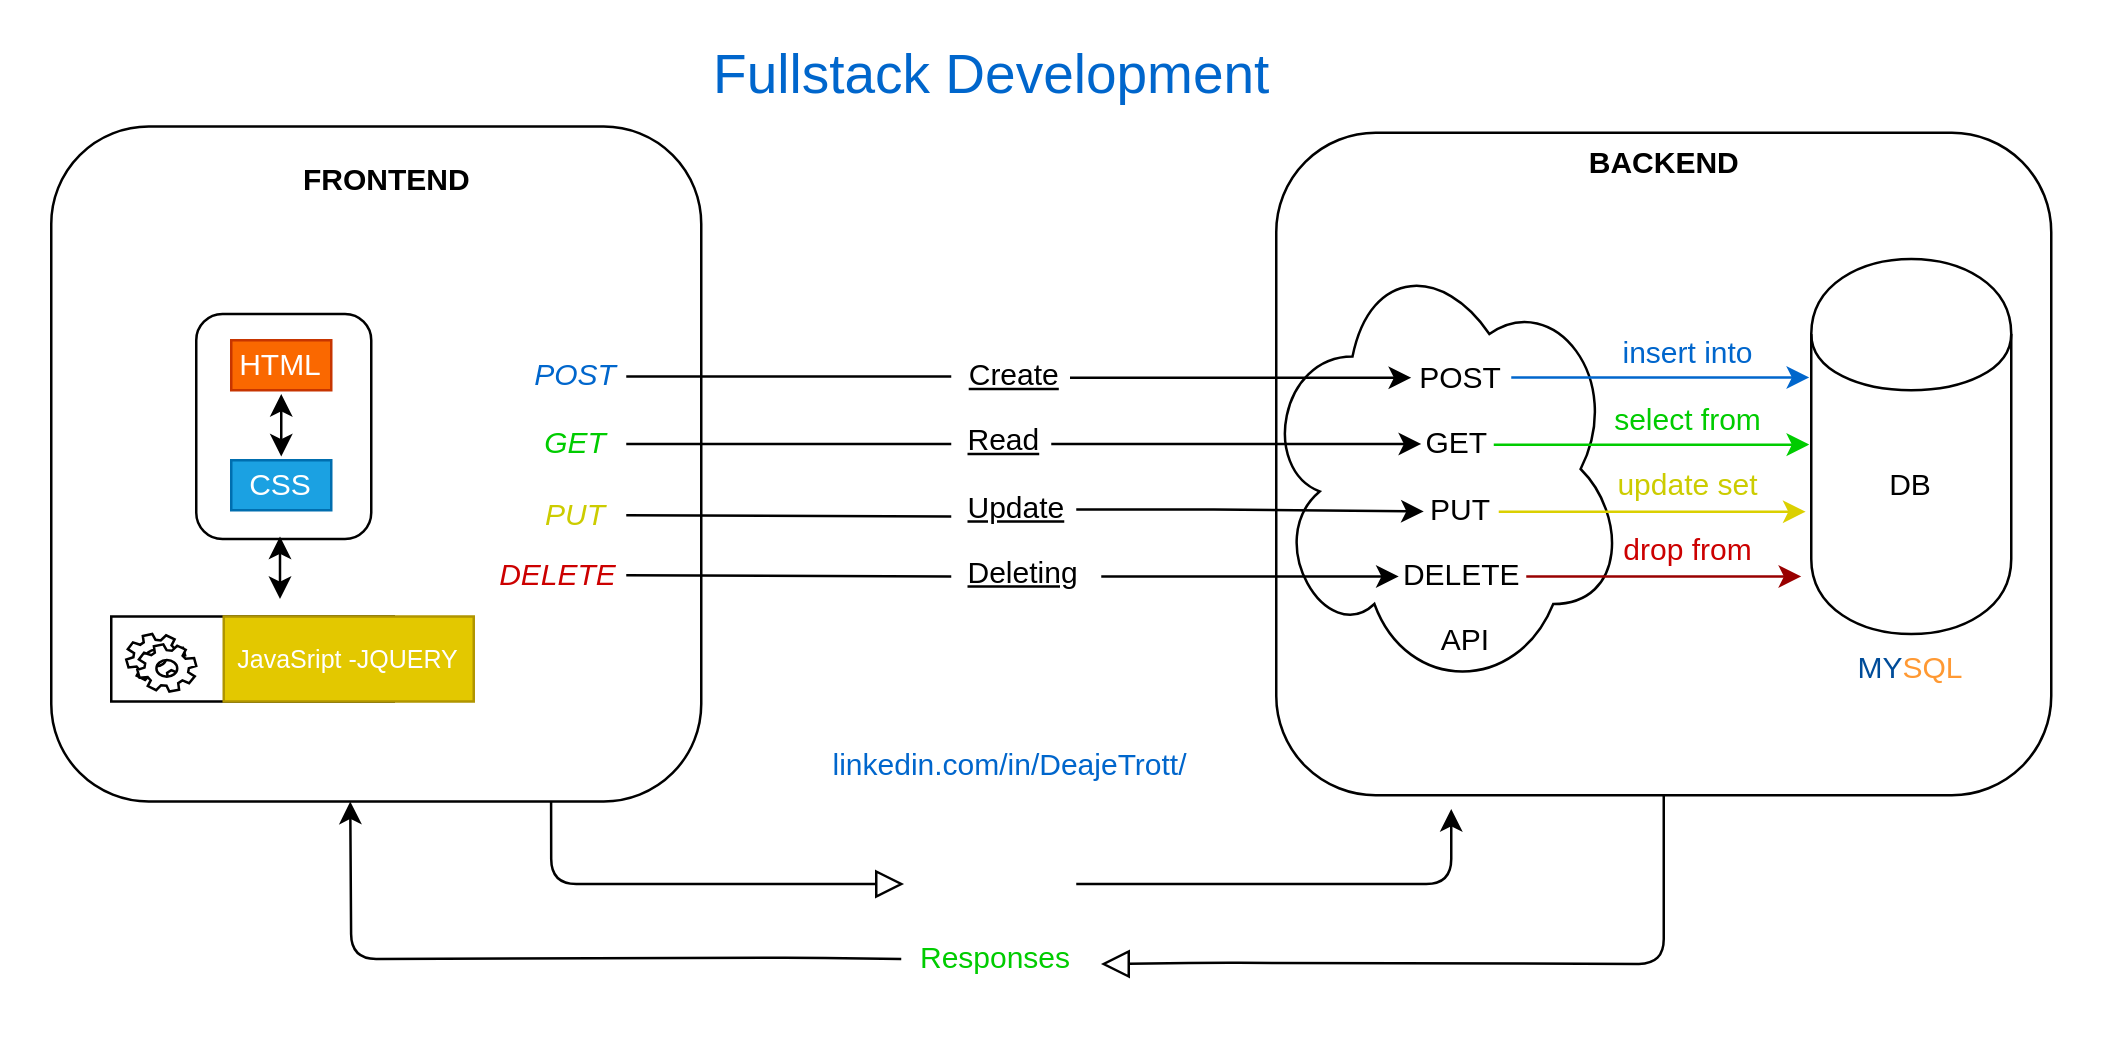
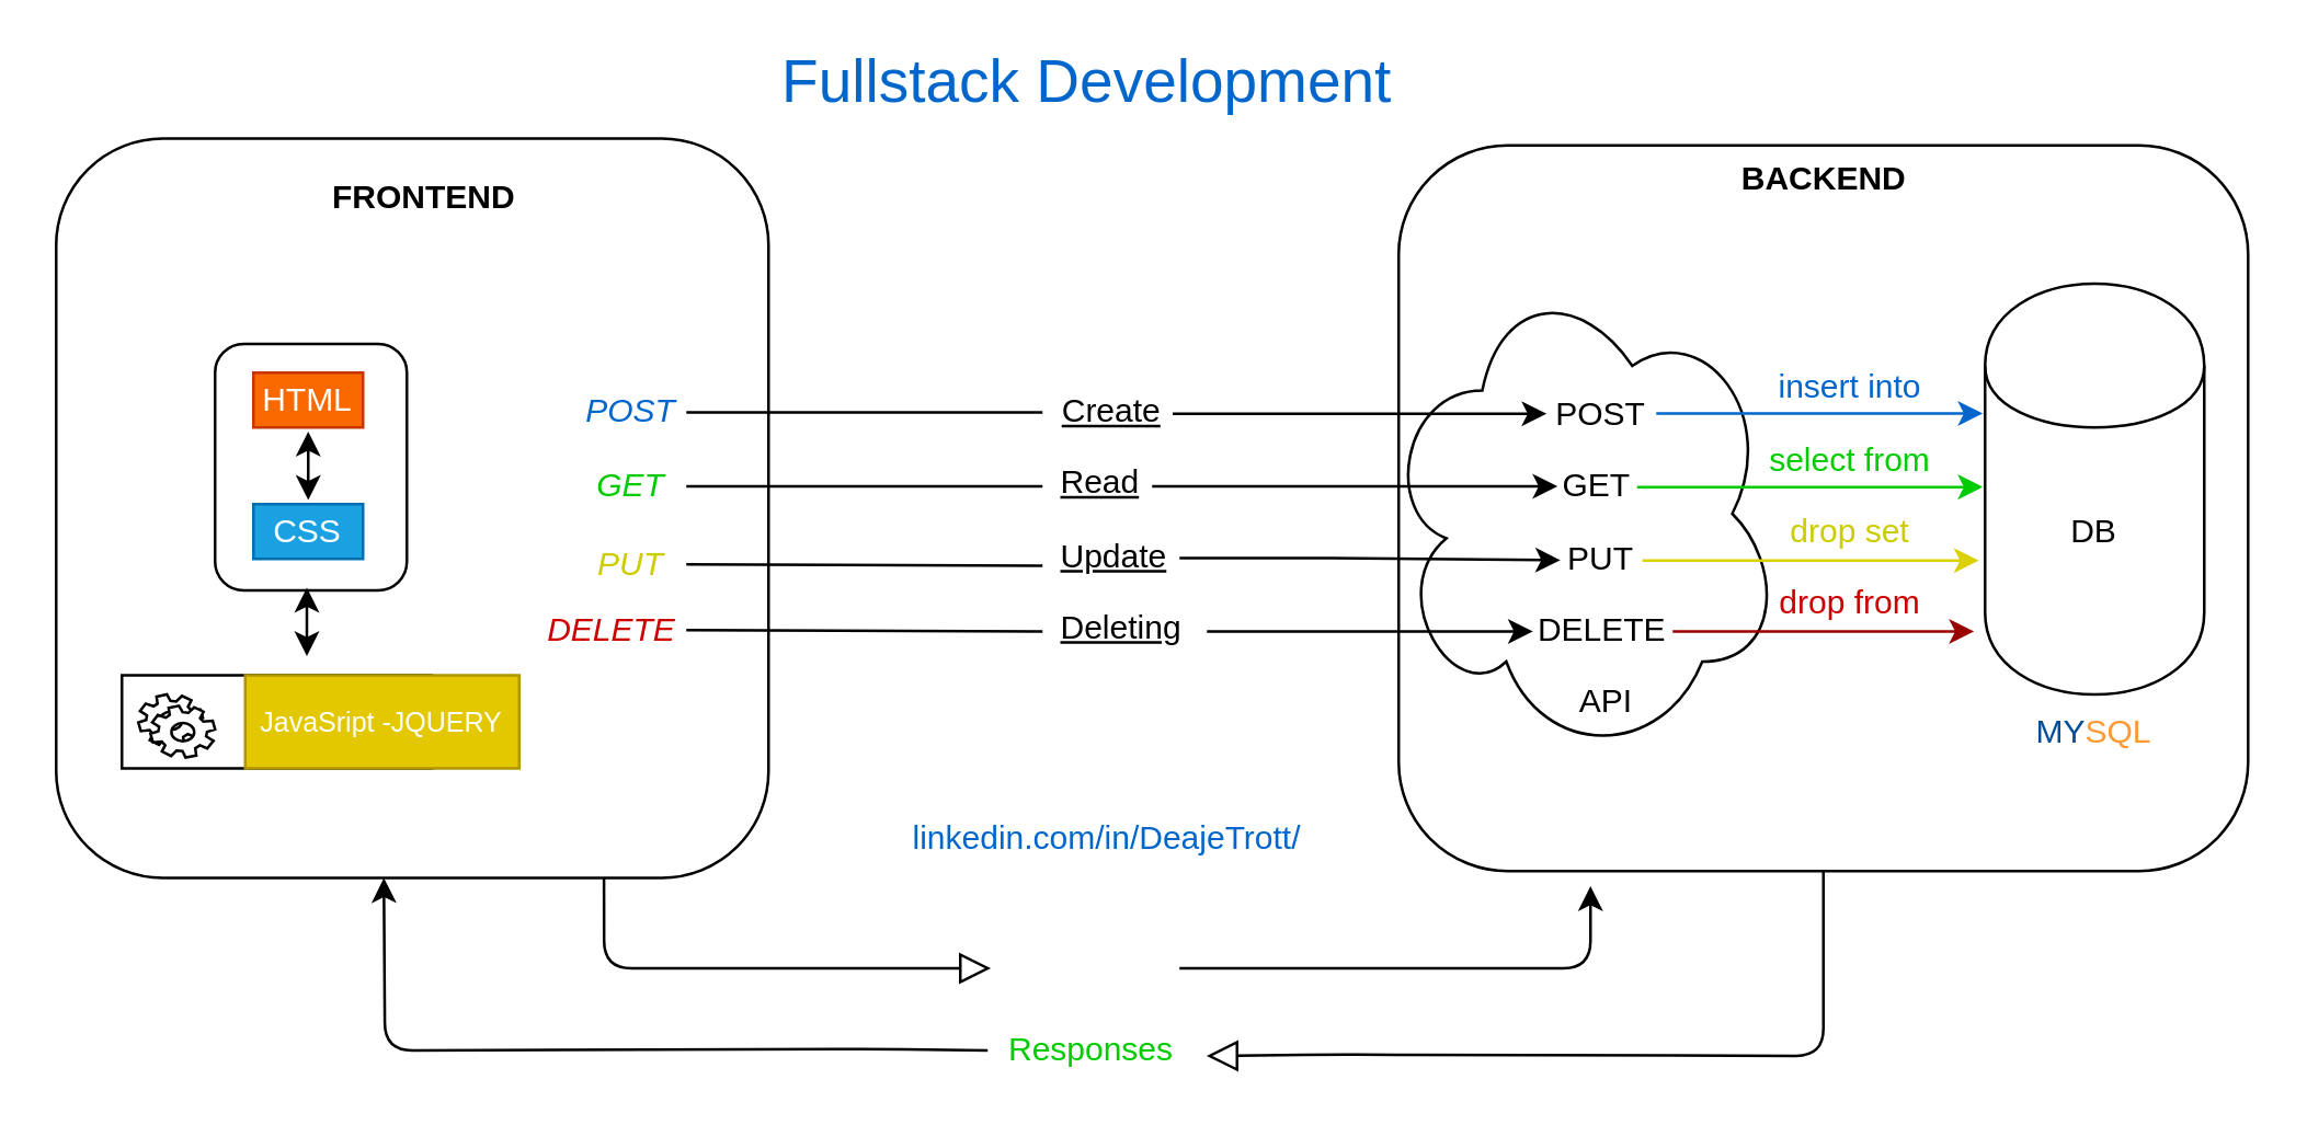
  <mxCell id="0" />
  <mxCell id="1" parent="0" />
  <mxCell id="2" value="" style="rounded=1;whiteSpace=wrap;html=1;" parent="1" vertex="1"><mxGeometry x="20" y="50" width="260" height="270" as="geometry" /></mxCell>
  <mxCell id="3" value="" style="rounded=1;whiteSpace=wrap;html=1;" parent="1" vertex="1"><mxGeometry x="510" y="52.5" width="310" height="265" as="geometry" /></mxCell>
  <mxCell id="4" value="&lt;b&gt;FRONTEND&lt;/b&gt;" style="text;html=1;strokeColor=none;fillColor=none;align=center;verticalAlign=middle;whiteSpace=wrap;rounded=0;" parent="1" vertex="1"><mxGeometry x="86.5" y="47" width="135" height="50" as="geometry" /></mxCell>
  <mxCell id="5" value="&lt;i&gt;&lt;font color=&quot;#0066cc&quot;&gt;POST&lt;/font&gt;&lt;/i&gt;" style="text;html=1;strokeColor=none;fillColor=none;align=center;verticalAlign=middle;whiteSpace=wrap;rounded=0;fontColor=#CCCC00;" parent="1" vertex="1"><mxGeometry x="210" y="140" width="40" height="20" as="geometry" /></mxCell>
  <mxCell id="6" value="&lt;i&gt;GET&lt;/i&gt;" style="text;html=1;strokeColor=none;fillColor=none;align=center;verticalAlign=middle;whiteSpace=wrap;rounded=0;fontColor=#00CC00;" parent="1" vertex="1"><mxGeometry x="210" y="167" width="40" height="20" as="geometry" /></mxCell>
  <mxCell id="7" value="&lt;i&gt;PUT&lt;/i&gt;" style="text;html=1;strokeColor=none;fillColor=none;align=center;verticalAlign=middle;whiteSpace=wrap;rounded=0;fontColor=#CCCC00;" parent="1" vertex="1"><mxGeometry x="210" y="196" width="40" height="20" as="geometry" /></mxCell>
  <mxCell id="8" value="&lt;i&gt;DELETE&lt;/i&gt;" style="text;html=1;strokeColor=none;fillColor=none;align=center;verticalAlign=middle;whiteSpace=wrap;rounded=0;fontColor=#CC0000;" parent="1" vertex="1"><mxGeometry x="202.5" y="220" width="40" height="20" as="geometry" /></mxCell>
  <mxCell id="9" value="" style="endArrow=none;html=1;entryX=1;entryY=0.5;entryDx=0;entryDy=0;" parent="1" target="5" edge="1"><mxGeometry width="50" height="50" relative="1" as="geometry"><mxPoint x="380" y="150" as="sourcePoint" /><mxPoint x="270" y="149.5" as="targetPoint" /></mxGeometry></mxCell>
  <mxCell id="10" value="" style="endArrow=none;html=1;entryX=1;entryY=0.5;entryDx=0;entryDy=0;" parent="1" edge="1"><mxGeometry width="50" height="50" relative="1" as="geometry"><mxPoint x="380" y="177" as="sourcePoint" /><mxPoint x="250" y="177" as="targetPoint" /></mxGeometry></mxCell>
  <mxCell id="11" value="" style="endArrow=none;html=1;entryX=1;entryY=0.5;entryDx=0;entryDy=0;" parent="1" edge="1"><mxGeometry width="50" height="50" relative="1" as="geometry"><mxPoint x="380" y="206" as="sourcePoint" /><mxPoint x="250" y="205.5" as="targetPoint" /></mxGeometry></mxCell>
  <mxCell id="12" value="" style="endArrow=none;html=1;entryX=1;entryY=0.5;entryDx=0;entryDy=0;" parent="1" edge="1"><mxGeometry width="50" height="50" relative="1" as="geometry"><mxPoint x="380" y="230" as="sourcePoint" /><mxPoint x="250" y="229.5" as="targetPoint" /></mxGeometry></mxCell>
  <mxCell id="13" value="&lt;u&gt;Create&lt;/u&gt;" style="text;html=1;strokeColor=none;fillColor=none;align=center;verticalAlign=middle;whiteSpace=wrap;rounded=0;" parent="1" vertex="1"><mxGeometry x="382.5" y="140" width="45" height="20" as="geometry" /></mxCell>
  <mxCell id="14" value="&lt;u&gt;Read&lt;/u&gt;" style="text;html=1;" parent="1" vertex="1"><mxGeometry x="385" y="162" width="35" height="30" as="geometry" /></mxCell>
  <mxCell id="15" value="&lt;u&gt;Update&lt;/u&gt;" style="text;html=1;" parent="1" vertex="1"><mxGeometry x="385" y="189" width="45" height="25" as="geometry" /></mxCell>
  <mxCell id="16" value="&lt;u&gt;Deleting&lt;/u&gt;" style="text;html=1;" parent="1" vertex="1"><mxGeometry x="385" y="215" width="55" height="30" as="geometry" /></mxCell>
  <mxCell id="17" value="" style="endArrow=classic;html=1;" parent="1" edge="1"><mxGeometry width="50" height="50" relative="1" as="geometry"><mxPoint x="430" y="353" as="sourcePoint" /><mxPoint x="580" y="323" as="targetPoint" /><Array as="points"><mxPoint x="580" y="353" /></Array></mxGeometry></mxCell>
  <mxCell id="18" value="&lt;font color=&quot;#00cc00&quot;&gt;Responses&lt;/font&gt;" style="text;html=1;strokeColor=none;fillColor=none;align=center;verticalAlign=middle;whiteSpace=wrap;rounded=0;" parent="1" vertex="1"><mxGeometry x="378" y="373" width="40" height="20" as="geometry" /></mxCell>
  <mxCell id="19" value="" style="endArrow=classic;html=1;entryX=0.46;entryY=1;entryDx=0;entryDy=0;entryPerimeter=0;" parent="1" target="2" edge="1"><mxGeometry width="50" height="50" relative="1" as="geometry"><mxPoint x="360" y="383" as="sourcePoint" /><mxPoint x="120" y="323" as="targetPoint" /><Array as="points"><mxPoint x="319.5" y="382.5" /><mxPoint x="140" y="383" /></Array></mxGeometry></mxCell>
  <mxCell id="20" value="" style="endArrow=none;html=1;entryX=0.5;entryY=1;entryDx=0;entryDy=0;" parent="1" source="25" target="3" edge="1"><mxGeometry width="50" height="50" relative="1" as="geometry"><mxPoint x="435" y="384.5" as="sourcePoint" /><mxPoint x="688" y="314" as="targetPoint" /><Array as="points"><mxPoint x="485" y="384.5" /><mxPoint x="665" y="385" /></Array></mxGeometry></mxCell>
  <mxCell id="21" value="" style="rounded=0;whiteSpace=wrap;html=1;" parent="1" vertex="1"><mxGeometry x="44" y="246" width="113" height="34" as="geometry" /></mxCell>
  <mxCell id="22" value="&lt;font style=&quot;font-size: 10px&quot;&gt;JavaSript -JQUERY&lt;/font&gt;" style="text;html=1;strokeColor=#B09500;fillColor=#e3c800;align=center;verticalAlign=middle;whiteSpace=wrap;rounded=0;fontColor=#ffffff;" parent="1" vertex="1"><mxGeometry x="89" y="246" width="100" height="34" as="geometry" /></mxCell>
  <mxCell id="23" value="" style="shape=mxgraph.bpmn.service_task;html=1;outlineConnect=0;" parent="1" vertex="1"><mxGeometry x="50" y="253" width="28" height="23" as="geometry" /></mxCell>
  <mxCell id="24" value="" style="shape=image;html=1;verticalAlign=top;verticalLabelPosition=bottom;labelBackgroundColor=#ffffff;imageAspect=0;aspect=fixed;image=https://cdn2.iconfinder.com/data/icons/it-technology/70/BrowserClear-128.png" parent="1" vertex="1"><mxGeometry x="43" y="104" width="147" height="147" as="geometry" /></mxCell>
  <mxCell id="25" value="" style="triangle;whiteSpace=wrap;html=1;fontColor=#0066CC;rotation=180;" parent="1" vertex="1"><mxGeometry x="441" y="380" width="10" height="10" as="geometry" /></mxCell>
  <mxCell id="26" value="" style="triangle;whiteSpace=wrap;html=1;fontColor=#0066CC;rotation=0;" parent="1" vertex="1"><mxGeometry x="350" y="348" width="10" height="10" as="geometry" /></mxCell>
  <mxCell id="27" value="" style="endArrow=none;html=1;exitX=0.769;exitY=1;exitDx=0;exitDy=0;exitPerimeter=0;" parent="1" source="2" target="26" edge="1"><mxGeometry width="50" height="50" relative="1" as="geometry"><mxPoint x="160" y="323" as="sourcePoint" /><mxPoint x="370" y="353" as="targetPoint" /><Array as="points"><mxPoint x="220" y="353" /></Array></mxGeometry></mxCell>
  <mxCell id="28" value="&lt;font style=&quot;font-size: 22px&quot;&gt;Fullstack Development&lt;/font&gt;" style="text;html=1;strokeColor=none;fillColor=none;align=center;verticalAlign=middle;whiteSpace=wrap;rounded=0;fontColor=#0066CC;" parent="1" vertex="1"><mxGeometry x="270" y="20" width="253" height="20" as="geometry" /></mxCell>
  <mxCell id="29" value="" style="rounded=1;whiteSpace=wrap;html=1;" parent="1" vertex="1"><mxGeometry x="78" y="125" width="70" height="90" as="geometry" /></mxCell>
  <mxCell id="30" value="HTML" style="text;html=1;strokeColor=#C73500;fillColor=#fa6800;align=center;verticalAlign=middle;whiteSpace=wrap;rounded=0;fontColor=#ffffff;" parent="1" vertex="1"><mxGeometry x="92" y="135.5" width="40" height="20" as="geometry" /></mxCell>
  <mxCell id="31" value="CSS" style="text;html=1;strokeColor=#006EAF;fillColor=#1ba1e2;align=center;verticalAlign=middle;whiteSpace=wrap;rounded=0;fontColor=#ffffff;" parent="1" vertex="1"><mxGeometry x="92" y="183.5" width="40" height="20" as="geometry" /></mxCell>
  <mxCell id="32" value="" style="endArrow=classic;startArrow=classic;html=1;" parent="1" edge="1"><mxGeometry width="50" height="50" relative="1" as="geometry"><mxPoint x="112" y="182" as="sourcePoint" /><mxPoint x="112" y="157" as="targetPoint" /></mxGeometry></mxCell>
  <mxCell id="33" value="" style="endArrow=classic;startArrow=classic;html=1;" parent="1" edge="1"><mxGeometry width="50" height="50" relative="1" as="geometry"><mxPoint x="111.5" y="239" as="sourcePoint" /><mxPoint x="111.5" y="214" as="targetPoint" /></mxGeometry></mxCell>
  <mxCell id="34" value="&lt;font color=&quot;#0066cc&quot;&gt;linkedin.com/in/DeajeTrott/&lt;/font&gt;" style="text;html=1;" parent="1" vertex="1"><mxGeometry x="331" y="291.5" width="230" height="30" as="geometry" /></mxCell>
  <mxCell id="35" value="" style="ellipse;shape=cloud;whiteSpace=wrap;html=1;" parent="1" vertex="1"><mxGeometry x="504" y="97" width="146" height="180" as="geometry" /></mxCell>
  <mxCell id="36" value="&lt;b&gt;BACKEND&lt;/b&gt;" style="text;html=1;strokeColor=none;fillColor=none;align=center;verticalAlign=middle;whiteSpace=wrap;rounded=0;" parent="1" vertex="1"><mxGeometry x="597.5" y="40" width="135" height="50" as="geometry" /></mxCell>
  <mxCell id="37" value="API" style="text;html=1;strokeColor=none;fillColor=none;align=center;verticalAlign=middle;whiteSpace=wrap;rounded=0;" parent="1" vertex="1"><mxGeometry x="566" y="246" width="40" height="20" as="geometry" /></mxCell>
  <mxCell id="38" value="" style="edgeStyle=orthogonalEdgeStyle;rounded=0;orthogonalLoop=1;jettySize=auto;html=1;entryX=-0.01;entryY=0.316;entryDx=0;entryDy=0;entryPerimeter=0;strokeColor=#0066CC;" parent="1" source="39" target="49" edge="1"><mxGeometry relative="1" as="geometry"><mxPoint x="684" y="150.5" as="targetPoint" /><Array as="points"><mxPoint x="664" y="151" /></Array></mxGeometry></mxCell>
  <mxCell id="39" value="POST" style="text;html=1;strokeColor=none;fillColor=none;align=center;verticalAlign=middle;whiteSpace=wrap;rounded=0;" parent="1" vertex="1"><mxGeometry x="564" y="140.5" width="40" height="20" as="geometry" /></mxCell>
  <mxCell id="40" value="" style="edgeStyle=orthogonalEdgeStyle;rounded=0;orthogonalLoop=1;jettySize=auto;html=1;entryX=-0.01;entryY=0.495;entryDx=0;entryDy=0;entryPerimeter=0;strokeColor=#00cc00;" parent="1" source="41" target="49" edge="1"><mxGeometry relative="1" as="geometry"><mxPoint x="677" y="177" as="targetPoint" /><Array as="points"><mxPoint x="660" y="177" /></Array></mxGeometry></mxCell>
  <mxCell id="41" value="GET" style="text;html=1;strokeColor=none;fillColor=none;align=center;verticalAlign=middle;whiteSpace=wrap;rounded=0;" parent="1" vertex="1"><mxGeometry x="568" y="167" width="29" height="20" as="geometry" /></mxCell>
  <mxCell id="42" value="" style="edgeStyle=orthogonalEdgeStyle;rounded=0;orthogonalLoop=1;jettySize=auto;html=1;entryX=-0.028;entryY=0.674;entryDx=0;entryDy=0;entryPerimeter=0;strokeColor=#DBD000;" parent="1" source="43" target="49" edge="1"><mxGeometry relative="1" as="geometry"><mxPoint x="679" y="204" as="targetPoint" /><Array as="points"><mxPoint x="662" y="204" /></Array></mxGeometry></mxCell>
  <mxCell id="43" value="PUT" style="text;html=1;strokeColor=none;fillColor=none;align=center;verticalAlign=middle;whiteSpace=wrap;rounded=0;" parent="1" vertex="1"><mxGeometry x="569" y="194" width="30" height="20" as="geometry" /></mxCell>
  <mxCell id="44" value="" style="edgeStyle=orthogonalEdgeStyle;rounded=0;orthogonalLoop=1;jettySize=auto;html=1;strokeColor=#990000;" parent="1" source="45" edge="1"><mxGeometry relative="1" as="geometry"><mxPoint x="720" y="230" as="targetPoint" /></mxGeometry></mxCell>
  <mxCell id="45" value="DELETE" style="text;html=1;strokeColor=none;fillColor=none;align=center;verticalAlign=middle;whiteSpace=wrap;rounded=0;" parent="1" vertex="1"><mxGeometry x="559" y="220" width="51" height="20" as="geometry" /></mxCell>
  <mxCell id="46" value="" style="edgeStyle=orthogonalEdgeStyle;rounded=0;orthogonalLoop=1;jettySize=auto;html=1;entryX=0;entryY=0.5;entryDx=0;entryDy=0;" parent="1" source="13" target="39" edge="1"><mxGeometry relative="1" as="geometry"><mxPoint x="507.5" y="150" as="targetPoint" /><Array as="points"><mxPoint x="490" y="150" /></Array></mxGeometry></mxCell>
  <mxCell id="47" value="" style="edgeStyle=orthogonalEdgeStyle;rounded=0;orthogonalLoop=1;jettySize=auto;html=1;exitX=1;exitY=0.5;exitDx=0;exitDy=0;entryX=0;entryY=0.5;entryDx=0;entryDy=0;" parent="1" source="14" target="41" edge="1"><mxGeometry relative="1" as="geometry"><mxPoint x="560" y="177" as="targetPoint" /></mxGeometry></mxCell>
  <mxCell id="48" value="" style="edgeStyle=orthogonalEdgeStyle;rounded=0;orthogonalLoop=1;jettySize=auto;html=1;entryX=0;entryY=0.5;entryDx=0;entryDy=0;exitX=1;exitY=0.5;exitDx=0;exitDy=0;" parent="1" source="16" target="45" edge="1"><mxGeometry relative="1" as="geometry"><mxPoint x="434" y="229.857" as="sourcePoint" /><mxPoint x="540.429" y="229.857" as="targetPoint" /><Array as="points" /></mxGeometry></mxCell>
  <mxCell id="49" value="" style="shape=cylinder;whiteSpace=wrap;html=1;boundedLbl=1;backgroundOutline=1;" parent="1" vertex="1"><mxGeometry x="724" y="103" width="80" height="150" as="geometry" /></mxCell>
  <mxCell id="50" value="DB" style="text;html=1;strokeColor=none;fillColor=none;align=center;verticalAlign=middle;whiteSpace=wrap;rounded=0;" parent="1" vertex="1"><mxGeometry x="744" y="183.5" width="40" height="20" as="geometry" /></mxCell>
  <mxCell id="51" value="&lt;font color=&quot;#004c99&quot;&gt;MY&lt;/font&gt;&lt;font color=&quot;#ff9933&quot;&gt;SQL&lt;/font&gt;" style="text;html=1;strokeColor=none;fillColor=none;align=center;verticalAlign=middle;whiteSpace=wrap;rounded=0;" parent="1" vertex="1"><mxGeometry x="744" y="257" width="40" height="20" as="geometry" /></mxCell>
  <mxCell id="52" value="&lt;font color=&quot;#0066cc&quot;&gt;insert into&lt;/font&gt;" style="text;html=1;strokeColor=none;fillColor=none;align=center;verticalAlign=middle;whiteSpace=wrap;rounded=0;" parent="1" vertex="1"><mxGeometry x="645" y="130.5" width="60" height="20" as="geometry" /></mxCell>
  <mxCell id="53" value="&lt;font color=&quot;#00cc00&quot;&gt;select from&lt;/font&gt;" style="text;html=1;strokeColor=none;fillColor=none;align=center;verticalAlign=middle;whiteSpace=wrap;rounded=0;" parent="1" vertex="1"><mxGeometry x="635" y="157.5" width="80" height="20" as="geometry" /></mxCell>
- <mxCell id="54" value="&lt;font color=&quot;#cccc00&quot;&gt;update set&lt;/font&gt;" style="text;html=1;strokeColor=none;fillColor=none;align=center;verticalAlign=middle;whiteSpace=wrap;rounded=0;fontColor=#FFD966;" parent="1" vertex="1"><mxGeometry x="640" y="184" width="70" height="20" as="geometry" /></mxCell>
+ <mxCell id="54" value="&lt;font color=&quot;#cccc00&quot;&gt;drop set&lt;/font&gt;" style="text;html=1;strokeColor=none;fillColor=none;align=center;verticalAlign=middle;whiteSpace=wrap;rounded=0;fontColor=#FFD966;" parent="1" vertex="1"><mxGeometry x="640" y="184" width="70" height="20" as="geometry" /></mxCell>
  <mxCell id="55" value="&lt;font color=&quot;#cc0000&quot;&gt;drop from&lt;/font&gt;" style="text;html=1;strokeColor=none;fillColor=none;align=center;verticalAlign=middle;whiteSpace=wrap;rounded=0;fontColor=#FF8000;" parent="1" vertex="1"><mxGeometry x="645" y="210" width="60" height="20" as="geometry" /></mxCell>
  <mxCell id="56" value="" style="edgeStyle=orthogonalEdgeStyle;rounded=0;orthogonalLoop=1;jettySize=auto;html=1;entryX=0;entryY=0.5;entryDx=0;entryDy=0;" parent="1" target="43" edge="1"><mxGeometry relative="1" as="geometry"><mxPoint x="430" y="203.2" as="sourcePoint" /><mxPoint x="530" y="203" as="targetPoint" /><Array as="points"><mxPoint x="485" y="203" /></Array></mxGeometry></mxCell>
